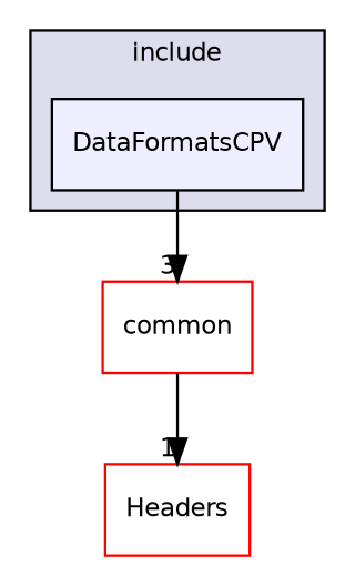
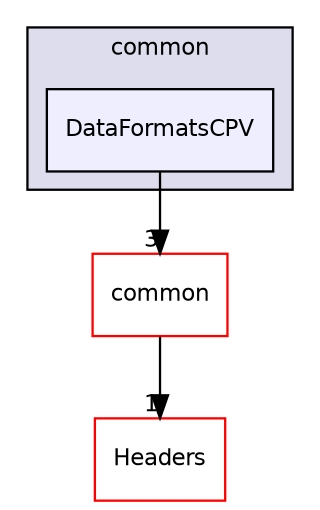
  digraph {
    compound=true
    node [fontname=Helvetica fontsize=10 shape=box color=red]
    edge [labeldistance=1.5 labelfontname=Helvetica labelfontsize=10]
    n1 [fillcolor="#eeeeff" label=DataFormatsCPV pencolor=black style=filled color=""]
    n2 [label=common]
    n3 [label=Headers]
    subgraph cluster_1 {
      bgcolor="#ddddee"
      fontname=Helvetica
      fontsize=10
-     label=include
+     label=common
      pencolor=black
      n1
    }
    n1 -> n2 [headlabel=3]
    n2 -> n3 [headlabel=1]
  }
